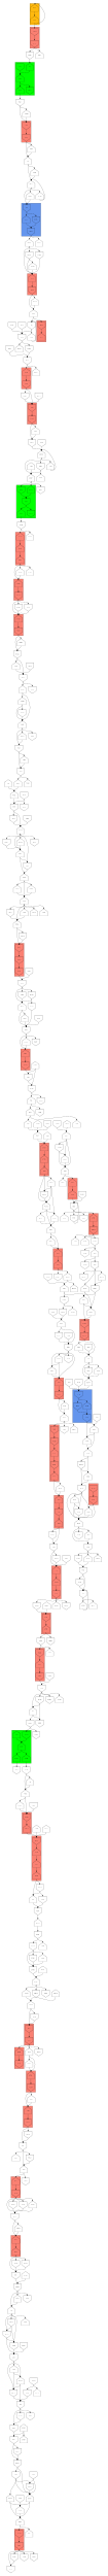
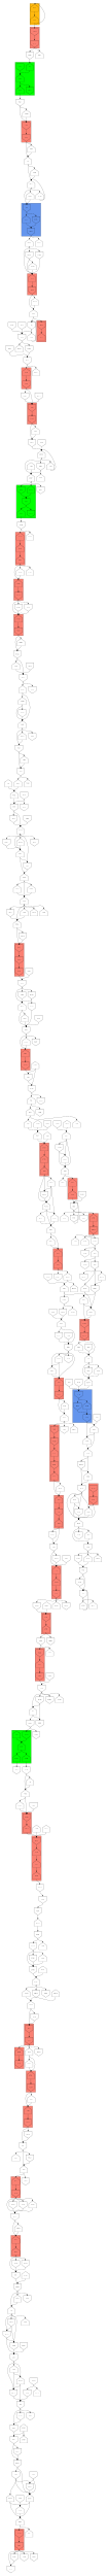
  digraph {
    fontname="Comic Neue"
    node [fontname="Comic Neue" shape=invhouse]
    edge [fontname="Comic Neue" headport=n tailport=s]
    173 [height=1 shape=house width=1]
    12007 [height=1 shape=house width=1]
    3636 [height=1 width=1]
    7619 [height=1 width=1]
    6708 [height=1 shape=house width=1]
    5223 [height=1 width=1]
    9377 [height=1 shape=house width=1]
    4818 [height=1 width=1]
    9370 [height=1 shape=house width=1]
    20718 [height=1 width=1]
    1020 [height=1 shape=house width=1]
    12707 [height=1 shape=house width=1]
    13030 [height=1 shape=house width=1]
    3292 [height=1 width=1]
    19523 [height=1 shape=house width=1]
    3800 [height=1 width=1]
    20415 [height=1 shape=house width=1]
    4619 [height=1 shape=house width=1]
    12096 [height=1 shape=house width=1]
    7812 [height=1 width=1]
    3809 [height=1 width=1]
    9552 [height=1 shape=house width=1]
    13471 [height=1 width=1]
    8510 [height=1 shape=house width=1]
    7275 [height=1 width=1]
    5128 [height=1 shape=house width=1]
    21043 [height=1 width=1]
    9541 [height=1 shape=house width=1]
    2518 [height=1 width=1]
    20088 [height=1 width=1]
    20270 [height=1 width=1]
    19736 [height=1 width=1]
    5550 [height=1 width=1]
    5748 [height=1 shape=house width=1]
    4974 [height=1 width=1]
    9852 [height=1 shape=house width=1]
    9880 [height=1 shape=house width=1]
    10245 [height=1 width=1]
    6386 [height=1 width=1]
    3791 [height=1 shape=house width=1]
    3962 [height=1 width=1]
    7381 [height=1 shape=house width=1]
    7403 [height=1 width=1]
    9683 [height=1 width=1]
    1775 [height=1 shape=house width=1]
    5519 [height=1 width=1]
    11816 [height=1 shape=house width=1]
    8071 [height=1 shape=house width=1]
    12789 [height=1 width=1]
    12733 [height=1 width=1]
    8336 [height=1 width=1]
    6981 [height=1 shape=house width=1]
    20542 [height=1 width=1]
    8650 [height=1 shape=house width=1]
    19234 [height=1 shape=house width=1]
    7661 [height=1 shape=house width=1]
    4179 [height=1 shape=house width=1]
    2620 [height=1 shape=house width=1]
    6706 [height=1 shape=house width=1]
    3894 [height=1 shape=house width=1]
    459 [height=1 shape=house width=1]
    6774 [height=1 width=1]
    2336 [height=1 shape=house width=1]
    3719 [height=1 shape=house width=1]
    15661 [height=1 width=1]
    4122 [height=1 shape=house width=1]
    15029 [height=1 width=1]
    7506 [height=1 width=1]
    16905 [height=1 width=1]
    21431 [height=1 width=1]
    7724 [height=1 shape=house width=1]
    7208 [height=1 width=1]
    7936 [height=1 shape=house width=1]
    12067 [height=1 width=1]
    10637 [height=1 shape=house width=1]
    11245 [height=1 shape=house width=1]
    6856 [height=1 shape=house width=1]
    8048 [height=1 width=1]
    18375 [height=1 shape=house width=1]
    975 [height=1 width=1]
    11012 [height=1 shape=house width=1]
    15992 [height=1 width=1]
    1447 [height=1 width=1]
    10747 [height=1 width=1]
    11668 [height=1 shape=house width=1]
    16516 [height=1 width=1]
    5894 [height=1 width=1]
    9174 [height=1 shape=house width=1]
    15741 [height=1 shape=house width=1]
    5824 [height=1 width=1]
    698 [height=1 width=1]
    6914 [height=1 shape=house width=1]
    8056 [height=1 width=1]
    13121 [height=1 width=1]
    11195 [height=1 width=1]
    5416 [height=1 width=1]
    13905 [height=1 width=1]
    3770 [height=1 width=1]
    5829 [height=1 shape=house width=1]
    2372 [height=1 shape=house width=1]
    11644 [height=1 width=1]
    14660 [height=1 shape=house width=1]
    14970 [height=1 width=1]
    9418 [height=1 width=1]
    18532 [height=1 width=1]
    19292 [height=1 width=1]
    7017 [height=1 width=1]
    2635 [height=1 width=1]
-   6111 [height=1 shape=house width=1]
    10024 [height=1 width=1]
    9562 [height=1 shape=house width=1]
    14722 [height=1 width=1]
    13339 [height=1 shape=house width=1]
    914 [height=1 width=1]
    11028 [height=1 width=1]
    8145 [height=1 width=1]
    13881 [height=1 width=1]
    17074 [height=1 width=1]
    17553 [height=1 shape=house width=1]
    8086 [height=1 shape=house width=1]
    13790 [height=1 shape=house width=1]
    194 [height=1 width=1]
    14044 [height=1 width=1]
    14053 [height=1 width=1]
    11779 [height=1 width=1]
    11986 [height=1 width=1]
    16438 [height=1 width=1]
    17493 [height=1 width=1]
    7148 [height=1 width=1]
    11420 [height=1 width=1]
    13741 [height=1 shape=house width=1]
    6880 [height=1 shape=house width=1]
    9461 [height=1 shape=house width=1]
    920 [height=1 shape=house width=1]
    9521 [height=1 shape=house width=1]
    5976 [height=1 shape=house width=1]
    10681 [height=1 shape=house width=1]
    21343 [height=1 width=1]
    6284 [height=1 shape=house width=1]
    7079 [height=1 shape=house width=1]
    1822 [height=1 width=1]
    12108 [height=1 shape=house width=1]
    10067 [height=1 width=1]
    9202 [height=1 shape=house width=1]
    15214 [height=1 shape=house width=1]
    16360 [height=1 width=1]
    11482 [height=1 width=1]
    5952 [height=1 width=1]
    5433 [height=1 width=1]
    14856 [height=1 shape=house width=1]
    11189 [height=1 width=1]
    14797 [height=1 width=1]
    17914 [height=1 shape=house width=1]
    18069 [height=1 shape=house width=1]
    11200 [height=1 width=1]
    10021 [height=1 width=1]
    10416 [height=1 shape=house width=1]
    15581 [height=1 width=1]
    19975 [height=1 shape=house width=1]
    18048 [height=1 shape=house width=1]
    19596 [height=1 shape=house width=1]
    18132 [height=1 shape=house width=1]
    683 [height=1 shape=house width=1]
    14955 [height=1 shape=house width=1]
    532 [height=1 width=1]
    4587 [height=1 width=1]
    4931 [height=1 shape=house width=1]
    6297 [height=1 shape=house width=1]
    537 [height=1 shape=house width=1]
    16187 [height=1 width=1]
    10689 [height=1 width=1]
    10703 [height=1 shape=house width=1]
    2740 [height=1 shape=house width=1]
    7601 [height=1 shape=house width=1]
    4679 [height=1 width=1]
    12555 [height=1 width=1]
    13462 [height=1 shape=house width=1]
    1331 [height=1 shape=house width=1]
    4197 [height=1 shape=house width=1]
    9962 [height=1 width=1]
    14991 [height=1 shape=house width=1]
    20974 [height=1 width=1]
    17515 [height=1 width=1]
    17504 [height=1 width=1]
    18810 [height=1 shape=house width=1]
    5097 [height=1 shape=house width=1]
    18437 [height=1 width=1]
    18801 [height=1 shape=house width=1]
    10011 [height=1 shape=house width=1]
    8571 [height=1 shape=house width=1]
    12433 [height=1 width=1]
    10618 [height=1 width=1]
    2915 [height=1 shape=house width=1]
    15210 [height=1 width=1]
    4734 [height=1 width=1]
    9511 [height=1 width=1]
    10721 [height=1 shape=house width=1]
    19147 [height=1 shape=house width=1]
    18009 [height=1 shape=house width=1]
    7231 [height=1 shape=house width=1]
    8699 [height=1 shape=house width=1]
    14716 [height=1 shape=house width=1]
    10196 [height=1 width=1]
    8572 [height=1 shape=house width=1]
    12122 [height=1 width=1]
    12138 [height=1 width=1]
    2022 [height=1 width=1]
    13306 [height=1 shape=house width=1]
    10627 [height=1 shape=house width=1]
    20001 [height=1 shape=house width=1]
    46 [height=1 width=1]
    16922 [height=1 width=1]
    17968 [height=1 width=1]
    14826 [height=1 shape=house width=1]
    16756 [height=1 shape=house width=1]
    16809 [height=1 shape=house width=1]
    8833 [height=1 width=1]
    19452 [height=1 width=1]
    12334 [height=1 width=1]
    14782 [height=1 shape=house width=1]
    16029 [height=1 shape=house width=1]
    8648 [height=1 width=1]
    11320 [height=1 width=1]
    13955 [height=1 shape=house width=1]
    2998 [height=1 width=1]
    9286 [height=1 width=1]
    15400 [height=1 shape=house width=1]
    20087 [height=1 shape=house width=1]
    15824 [height=1 width=1]
    15879 [height=1 width=1]
    20372 [height=1 shape=house width=1]
    16998 [height=1 shape=house width=1]
    15235 [height=1 width=1]
    17437 [height=1 width=1]
    11988 [height=1 shape=house width=1]
    255 [height=1 shape=house width=1]
    15853 [height=1 shape=house width=1]
    15854 [height=1 width=1]
    10292 [height=1 width=1]
    12499 [height=1 width=1]
    16976 [height=1 width=1]
    10406 [height=1 shape=house width=1]
    678 [height=1 width=1]
    12679 [height=1 width=1]
    14404 [height=1 shape=house width=1]
    12981 [height=1 shape=house width=1]
    649 [height=1 width=1]
    3899 [height=1 width=1]
    11133 [height=1 width=1]
    15767 [height=1 width=1]
    3821 [height=1 width=1]
    8409 [height=1 width=1]
    15307 [height=1 width=1]
    8756 [height=1 shape=house width=1]
    12430 [height=1 width=1]
    3543 [height=1 shape=house width=1]
    15143 [height=1 shape=house width=1]
    10889 [height=1 shape=house width=1]
    12513 [height=1 width=1]
    3376 [height=1 shape=house width=1]
    18975 [height=1 width=1]
    12448 [height=1 width=1]
    9330 [height=1 shape=house width=1]
    3959 [height=1 shape=house width=1]
    12150 [height=1 width=1]
    12973 [height=1 width=1]
    14779 [height=1 shape=house width=1]
    13746 [height=1 width=1]
    12515 [height=1 shape=house width=1]
    14417 [height=1 shape=house width=1]
    13612 [height=1 shape=house width=1]
    16875 [height=1 shape=house width=1]
    9616 [height=1 width=1]
    13345 [height=1 width=1]
    16069 [height=1 shape=house width=1]
    5743 [height=1 width=1]
    4801 [height=1 width=1]
    11193 [height=1 shape=house width=1]
    16283 [height=1 shape=house width=1]
    18232 [height=1 width=1]
    4260 [height=1 shape=house width=1]
    17957 [height=1 width=1]
    10807 [height=1 width=1]
    15566 [height=1 width=1]
    10893 [height=1 width=1]
    16708 [height=1 shape=house width=1]
    4943 [height=1 shape=house width=1]
    10323 [height=1 shape=house width=1]
    9923 [height=1 shape=house width=1]
    10503 [height=1 width=1]
    9079 [height=1 width=1]
    14118 [height=1 shape=house width=1]
    18342 [height=1 width=1]
    12437 [height=1 width=1]
    17231 [height=1 shape=house width=1]
    17850 [height=1 shape=house width=1]
    7794 [height=1 width=1]
    417 [height=1 width=1]
    16711 [height=1 width=1]
    6069 [height=1 shape=house width=1]
    18077 [height=1 shape=house width=1]
    9878 [height=1 width=1]
    8074 [height=1 width=1]
    9679 [height=1 width=1]
    8912 [height=1 width=1]
    11227 [height=1 shape=house width=1]
    3442 [height=1 width=1]
    12567 [height=1 width=1]
    16093 [height=1 shape=house width=1]
    16094 [height=1 width=1]
    13663 [height=1 width=1]
    9494 [height=1 width=1]
    7530 [height=1 shape=house width=1]
    17436 [height=1 shape=house width=1]
    7137 [height=1 shape=house width=1]
    10761 [height=1 shape=house width=1]
    16695 [height=1 width=1]
    14587 [height=1 width=1]
    17304 [height=1 shape=house width=1]
    10359 [height=1 width=1]
    9801 [height=1 shape=house width=1]
    507 [height=1 shape=house width=1]
    7852 [height=1 shape=house width=1]
    3114 [height=1 shape=house width=1]
    11298 [height=1 shape=house width=1]
    961 [height=1 shape=house width=1]
    7945 [height=1 width=1]
    11013 [height=1 width=1]
    5747 [height=1 width=1]
    8620 [height=1 width=1]
    17292 [height=1 shape=house width=1]
    11418 [height=1 shape=house width=1]
    11663 [height=1 width=1]
    15357 [height=1 width=1]
    8066 [height=1 shape=house width=1]
    14773 [height=1 width=1]
    1318 [height=1 shape=house width=1]
    15269 [height=1 shape=house width=1]
    16554 [height=1 shape=house width=1]
    16559 [height=1 shape=house width=1]
    17431 [height=1 width=1]
    14717 [height=1 shape=house width=1]
    21476 [height=1 shape=house width=1]
    18295 [height=1 shape=house width=1]
    7446 [height=1 shape=house width=1]
    9262 [height=1 width=1]
    21008 [height=1 shape=house width=1]
    5645 [height=1 width=1]
    15906 [height=1 shape=house width=1]
    15907 [height=1 width=1]
    4787 [height=1 width=1]
    11177 [height=1 width=1]
    9723 [height=1 shape=house width=1]
    7541 [height=1 shape=house width=1]
    9245 [height=1 shape=house width=1]
    3537 [height=1 width=1]
    7232 [height=1 shape=house width=1]
    934 [height=1 width=1]
    17199 [height=1 shape=house width=1]
    2603 [height=1 shape=house width=1]
    8184 [height=1 width=1]
    16517 [height=1 shape=house width=1]
    12081 [height=1 width=1]
    16808 [height=1 shape=house width=1]
    12112 [height=1 shape=house width=1]
    11756 [height=1 width=1]
    2887 [height=1 shape=house width=1]
    8042 [height=1 width=1]
    5192 [height=1 width=1]
    15965 [height=1 shape=house width=1]
    6149 [height=1 shape=house width=1]
    5614 [height=1 width=1]
    18127 [height=1 shape=house width=1]
    10740 [height=1 width=1]
    4102 [height=1 width=1]
    14973 [height=1 shape=house width=1]
    9425 [height=1 shape=house width=1]
    8275 [height=1 width=1]
    17048 [height=1 shape=house width=1]
    13322 [height=1 shape=house width=1]
    10760 [height=1 shape=house width=1]
    8277 [height=1 width=1]
    14154 [height=1 width=1]
    16074 [height=1 width=1]
    18347 [height=1 width=1]
    6165 [height=1 shape=house width=1]
    11699 [height=1 width=1]
    9729 [height=1 width=1]
    3558 [height=1 width=1]
    9891 [height=1 width=1]
    18229 [height=1 width=1]
    16404 [height=1 shape=house width=1]
    10988 [height=1 shape=house width=1]
    12050 [height=1 width=1]
    4928 [height=1 shape=house width=1]
    17966 [height=1 width=1]
    subgraph cluster_1 {
      fillcolor=salmon
      style=filled
      173
      12007
      3636
    }
    subgraph cluster_2 {
      fillcolor=salmon
      style=filled
      7619
      6708
    }
    subgraph cluster_3 {
      fillcolor=salmon
      style=filled
      5223
      9377
      4818
    }
    subgraph cluster_4 {
      fillcolor=green
      style=filled
      9370
      20718
      1020
      12707
      13030
    }
    subgraph cluster_5 {
      fillcolor=salmon
      style=filled
      3292
      19523
    }
    subgraph cluster_6 {
      fillcolor=salmon
      style=filled
      3800
      20415
      4619
      12096
    }
    subgraph cluster_7 {
      fillcolor=salmon
      style=filled
      7812
      3809
    }
    subgraph cluster_8 {
      fillcolor=salmon
      style=filled
      9552
      13471
    }
    subgraph cluster_9 {
      fillcolor=salmon
      style=filled
      8510
      7275
    }
    subgraph cluster_10 {
      fillcolor=salmon
      style=filled
      5128
      21043
    }
    subgraph cluster_11 {
      fillcolor=salmon
      style=filled
      9541
      2518
    }
    subgraph cluster_12 {
      fillcolor=salmon
      style=filled
      20088
      20270
    }
    subgraph cluster_13 {
      fillcolor=cornflowerblue
      style=filled
      19736
      5550
      5748
      4974
    }
    subgraph cluster_14 {
      fillcolor=salmon
      style=filled
      9852
      9880
    }
    subgraph cluster_15 {
      fillcolor=salmon
      style=filled
      10245
      6386
    }
    subgraph cluster_16 {
      fillcolor=salmon
      style=filled
      3791
      3962
      7381
    }
    subgraph cluster_17 {
      fillcolor=salmon
      style=filled
      7403
      9683
      1775
      5519
      11816
    }
    subgraph cluster_18 {
      fillcolor=salmon
      style=filled
      8071
      12789
    }
    subgraph cluster_19 {
      fillcolor=salmon
      style=filled
      12733
      8336
    }
    subgraph cluster_20 {
      fillcolor=salmon
      style=filled
      6981
      20542
    }
    subgraph cluster_21 {
      fillcolor=salmon
      style=filled
      8650
      19234
    }
    subgraph cluster_22 {
      fillcolor=salmon
      style=filled
      7661
      4179
    }
    subgraph cluster_23 {
      fillcolor=salmon
      style=filled
      2620
      6706
      3894
    }
    subgraph cluster_24 {
      fillcolor=green
      style=filled
      459
      6774
      2336
      3719
      15661
    }
    subgraph cluster_25 {
      fillcolor=salmon
      style=filled
      4122
      15029
    }
    subgraph cluster_26 {
      fillcolor=salmon
      style=filled
      7506
      16905
      21431
    }
    subgraph cluster_27 {
      fillcolor=salmon
      style=filled
      7724
      7208
    }
    subgraph cluster_28 {
      fillcolor=salmon
      style=filled
      7936
      12067
    }
    subgraph cluster_29 {
      fillcolor=salmon
      style=filled
      10637
      11245
      6856
    }
    subgraph cluster_30 {
      fillcolor=green
      style=filled
      8048
      18375
      975
      11012
      15992
    }
    subgraph cluster_31 {
      fillcolor=salmon
      style=filled
      1447
      10747
    }
    subgraph cluster_32 {
      fillcolor=salmon
      style=filled
      11668
      16516
    }
    subgraph cluster_33 {
      fillcolor=salmon
      style=filled
      5894
      9174
    }
    subgraph cluster_34 {
      fillcolor=salmon
      style=filled
      15741
      5824
    }
    subgraph cluster_35 {
      fillcolor=cornflowerblue
      style=filled
      698
      6914
      8056
      13121
    }
    subgraph cluster_36 {
      fillcolor=salmon
      style=filled
      11195
      5416
    }
    subgraph cluster_37 {
      fillcolor=salmon
      style=filled
      13905
      3770
    }
    subgraph cluster_38 {
      fillcolor=darkgoldenrod1
      style=filled
      5829
      2372
    }
    173 -> 12007
    12007 -> 3636
    3636 -> 11644
    3636 -> 14660
    3636 -> 14970
    7619 -> 6708
    6708 -> 9418
    6708 -> 18532
    5223 -> 9377
    9377 -> 4818
    4818 -> 19292
    9370 -> 1020
    20718 -> 1020
    1020 -> 12707
    1020 -> 13030
    12707 -> 7017
    13030 -> 2635
    3292 -> 19523
    19523 -> 3800
    3800 -> 20415
    20415 -> 4619
    4619 -> 12096
-   12096 -> 6111
    12096 -> 10024
    7812 -> 3809
    3809 -> 9552
    3809 -> 9562
    3809 -> 14722
    9552 -> 13471
    8510 -> 7275
    7275 -> 5128
    7275 -> 13339
    5128 -> 21043
    21043 -> 914
    21043 -> 11028
    9541 -> 2518
    2518 -> 8145
    2518 -> 13881
    2518 -> 17074
    2518 -> 17553
    20088 -> 20270
    20270 -> 920
    20270 -> 9521
    19736 -> 5550
    19736 -> 5748
    5550 -> 4974
    5748 -> 4974
    4974 -> 8086
    4974 -> 13790
    9852 -> 9880
    9880 -> 194
    9880 -> 14044
    9880 -> 14053
    10245 -> 6386
    6386 -> 11779
    6386 -> 11986
    6386 -> 16438
    6386 -> 17493
    3791 -> 3962
    3962 -> 7381
    7381 -> 7148
    7381 -> 11420
    7403 -> 9683
    9683 -> 1775
    1775 -> 5519
    5519 -> 11816
    11816 -> 3791
    11816 -> 13741
    8071 -> 12789
    12789 -> 6880
    12789 -> 9461
    12733 -> 8336
    8336 -> 5976
    8336 -> 10681
    6981 -> 20542
    20542 -> 21343
    20542 -> 6284
    20542 -> 7079
    8650 -> 19234
    19234 -> 1822
    7661 -> 4179
    4179 -> 12108
    4179 -> 10067
    2620 -> 6706
    6706 -> 3894
    3894 -> 9202
    3894 -> 15214
    3894 -> 16360
    459 -> 2336
    6774 -> 2336
    2336 -> 3719
    2336 -> 15661
    3719 -> 532
    4122 -> 15029
    15029 -> 11482
    7506 -> 16905
    16905 -> 21431
    21431 -> 5952
    7724 -> 7208
    7208 -> 5433
    7208 -> 14856
    7936 -> 12067
    12067 -> 7724
    12067 -> 11189
    12067 -> 14797
    10637 -> 11245
    11245 -> 6856
    6856 -> 7936
    6856 -> 17914
    6856 -> 18069
    8048 -> 975
    18375 -> 975
    975 -> 11012
    975 -> 15992
    11012 -> 11200
    1447 -> 10747
    10747 -> 10021
    10747 -> 10416
    11668 -> 16516
    16516 -> 1447
    16516 -> 15581
    5894 -> 9174
    15741 -> 5824
    5824 -> 19975
    5824 -> 18048
    698 -> 6914
    698 -> 8056
    6914 -> 13121
    8056 -> 13121
    13121 -> 19596
    13121 -> 18132
    11195 -> 5416
    5416 -> 683
    5416 -> 14955
    13905 -> 3770
    3770 -> 4587
    3770 -> 4931
    5829 -> 2372
    2372 -> 13905
    2372 -> 5829
    11644 -> 7619
    9418 -> 5223
    9418 -> 6297
    19292 -> 537
    19292 -> 16187
    19292 -> 10689
    19292 -> 10703
    2635 -> 2740
    2635 -> 7601
-   6111 -> 4679
-   10024 -> 6111
    10024 -> 12555
    9562 -> 8510
    9562 -> 13462
    13339 -> 5128
    914 -> 1331
    914 -> 4197
    914 -> 9962
    11028 -> 914
    8145 -> 9852
    8145 -> 14991
    13881 -> 8145
    17074 -> 8145
    17553 -> 8145
    8086 -> 13790
    8086 -> 10011
    13790 -> 10011
    194 -> 20974
    14044 -> 194
    14053 -> 194
    11986 -> 11779
    7148 -> 173
    7148 -> 17515
    11420 -> 7148
    13741 -> 3791
    6880 -> 7403
    6880 -> 17504
    6880 -> 18810
    9461 -> 6880
    920 -> 5097
    920 -> 18437
    920 -> 18801
    9521 -> 920
    5976 -> 8571
    5976 -> 12433
    5976 -> 10618
    10681 -> 5976
    21343 -> 2915
    21343 -> 15210
    1822 -> 6981
    1822 -> 4734
    1822 -> 9511
    1822 -> 10721
    12108 -> 19147
    12108 -> 18009
    9202 -> 7231
    9202 -> 8699
    9202 -> 14716
    15214 -> 9202
    15214 -> 16360
    15214 -> 14716
    16360 -> 9202
    11482 -> 10196
    5952 -> 8572
    5952 -> 12122
    5952 -> 12138
    5433 -> 2022
    5433 -> 13306
    14856 -> 5433
    11189 -> 7724
    14797 -> 7724
    18069 -> 7936
    11200 -> 10637
    11200 -> 10627
    10021 -> 20001
    10416 -> 10021
    15581 -> 1447
    19975 -> 5894
    19975 -> 46
    18048 -> 19975
    19596 -> 15741
    19596 -> 16922
    19596 -> 17968
    683 -> 14826
    683 -> 16756
    14955 -> 683
    532 -> 11195
    532 -> 16809
    4587 -> 459
    537 -> 8833
    537 -> 19452
    16187 -> 537
    16187 -> 8833
    2740 -> 7601
    7601 -> 3292
    7601 -> 14782
    4679 -> 16029
    12555 -> 4679
    13462 -> 8510
    4197 -> 9541
    4197 -> 17437
    9962 -> 4197
    14991 -> 9852
    20974 -> 255
    20974 -> 15853
    20974 -> 15854
    17515 -> 173
    5097 -> 19736
    18437 -> 5097
    18801 -> 5097
    10011 -> 9923
    10011 -> 10503
    8571 -> 12433
    12433 -> 12437
    12433 -> 17231
    12433 -> 17850
    2915 -> 3442
    2915 -> 13663
    4734 -> 1822
    19147 -> 10893
    19147 -> 4943
    7231 -> 7661
    7231 -> 9801
    8699 -> 7231
    14716 -> 7231
    10196 -> 961
    10196 -> 11013
    8572 -> 5747
    8572 -> 11418
    12122 -> 8572
    12122 -> 11663
    12138 -> 8572
    2022 -> 12112
    2022 -> 11756
    13306 -> 2022
    20001 -> 2887
    20001 -> 5192
    20001 -> 6149
    46 -> 4102
    46 -> 9425
    16922 -> 15741
    16922 -> 17048
    17968 -> 15741
    14826 -> 698
    14826 -> 13322
    14826 -> 10760
    16756 -> 14826
    16809 -> 11195
    19452 -> 20718
    19452 -> 12334
    14782 -> 3292
    16029 -> 8648
    8648 -> 11320
    8648 -> 13955
    11320 -> 2998
    11320 -> 9286
    11320 -> 15400
    2998 -> 20087
    9286 -> 2998
    15400 -> 2998
    20087 -> 15824
    20087 -> 15879
    20087 -> 20372
    20372 -> 16998
    16998 -> 7812
    16998 -> 15235
    15235 -> 7812
    11988 -> 20974
    255 -> 10292
    255 -> 12499
    255 -> 16976
    255 -> 10406
    15853 -> 255
    10292 -> 678
    12499 -> 10292
    12499 -> 678
    16976 -> 10292
    16976 -> 12499
    678 -> 12679
    678 -> 14404
    678 -> 12981
    12679 -> 649
    14404 -> 12679
    14404 -> 649
    12981 -> 12679
    12981 -> 14404
    649 -> 3899
    649 -> 11133
    649 -> 15767
    3899 -> 3821
    11133 -> 3899
    3821 -> 8409
    3821 -> 15307
    8409 -> 8756
    8409 -> 12430
    15307 -> 8409
    8756 -> 3543
    8756 -> 15143
    12430 -> 8756
    12430 -> 10889
    12430 -> 12513
    3543 -> 10245
    3543 -> 3376
    15143 -> 3543
    10889 -> 3543
    10889 -> 15143
    12513 -> 8756
    18975 -> 15143
    12448 -> 8756
    12448 -> 12513
    9330 -> 3821
    9330 -> 3959
    12150 -> 649
    12973 -> 12150
    12973 -> 14779
    13746 -> 678
    12515 -> 16998
    14417 -> 20087
    13612 -> 3800
    16875 -> 3800
    9616 -> 3292
    13345 -> 19292
    16069 -> 7619
    5743 -> 173
    4801 -> 8071
    4801 -> 11193
    4801 -> 16283
    4801 -> 18232
    11193 -> 8071
    16283 -> 8071
    16283 -> 11193
    4260 -> 4801
    4260 -> 17957
    17957 -> 4801
    10807 -> 4260
    15566 -> 4260
    10893 -> 15566
    10893 -> 16708
    4943 -> 20088
    4943 -> 10323
    10323 -> 20088
    9923 -> 9079
    10503 -> 9923
    10503 -> 9079
    9079 -> 5976
    9079 -> 10681
    9079 -> 14118
    9079 -> 18342
    14118 -> 5976
    14118 -> 18342
    18342 -> 5976
    12437 -> 7794
    17231 -> 7794
    7794 -> 417
    7794 -> 16711
    417 -> 6069
    417 -> 18077
    16711 -> 417
    6069 -> 417
    9878 -> 8086
    8074 -> 19736
    9679 -> 19736
    8912 -> 920
    11227 -> 4943
    11227 -> 10323
    3442 -> 11227
    3442 -> 12567
    3442 -> 16093
    3442 -> 16094
    12567 -> 4943
    12567 -> 10323
    16093 -> 12567
    9494 -> 1822
    7530 -> 8650
    7530 -> 17436
    7137 -> 7530
    7137 -> 10761
    7137 -> 16695
    10761 -> 7530
    16695 -> 7530
    16695 -> 10761
    14587 -> 7137
    17304 -> 7137
    10359 -> 19147
    9801 -> 7661
    507 -> 2620
    7852 -> 507
    3114 -> 7852
    3114 -> 11298
    961 -> 3114
    961 -> 7945
    5747 -> 4122
    5747 -> 8620
    5747 -> 17292
    17292 -> 4122
    11418 -> 5747
    11663 -> 5747
    15357 -> 5952
    8066 -> 7506
    8066 -> 14773
    14773 -> 7506
    1318 -> 8066
    1318 -> 15269
    1318 -> 16554
    1318 -> 16559
    1318 -> 17431
    16554 -> 8066
    17431 -> 8066
    14717 -> 1318
    21476 -> 1318
    21476 -> 14717
    21476 -> 18295
    18295 -> 1318
    7446 -> 21476
    7446 -> 9262
    9262 -> 21476
    21008 -> 7446
    21008 -> 9262
    21008 -> 5645
    21008 -> 15906
    21008 -> 15907
    15906 -> 7446
    15907 -> 7446
    4787 -> 21008
    4787 -> 11177
    11177 -> 21008
    9723 -> 4787
    7541 -> 9723
    9245 -> 9723
    3537 -> 9245
    3537 -> 7232
    934 -> 3537
    934 -> 17199
    17199 -> 3537
    2603 -> 934
    2603 -> 8184
    2603 -> 16517
    16517 -> 934
    12081 -> 2603
    16808 -> 2603
    16808 -> 12081
    12112 -> 2603
    12112 -> 16808
    2887 -> 8048
    2887 -> 18375
    2887 -> 8042
    5192 -> 2887
    5192 -> 15965
    6149 -> 20001
    5614 -> 11668
    5614 -> 18127
    10740 -> 5614
    4102 -> 10740
    4102 -> 14973
    9425 -> 46
    8275 -> 4102
    17048 -> 15741
    13322 -> 698
    10760 -> 14826
    8277 -> 4102
    14154 -> 5614
    16074 -> 1447
    18347 -> 20001
    6165 -> 2887
    11699 -> 2022
    9729 -> 4787
    9729 -> 3558
    9891 -> 21008
    18229 -> 5747
    16404 -> 11482
    16404 -> 10196
    10988 -> 507
    12050 -> 507
    4928 -> 2620
    17966 -> 4801
  }
